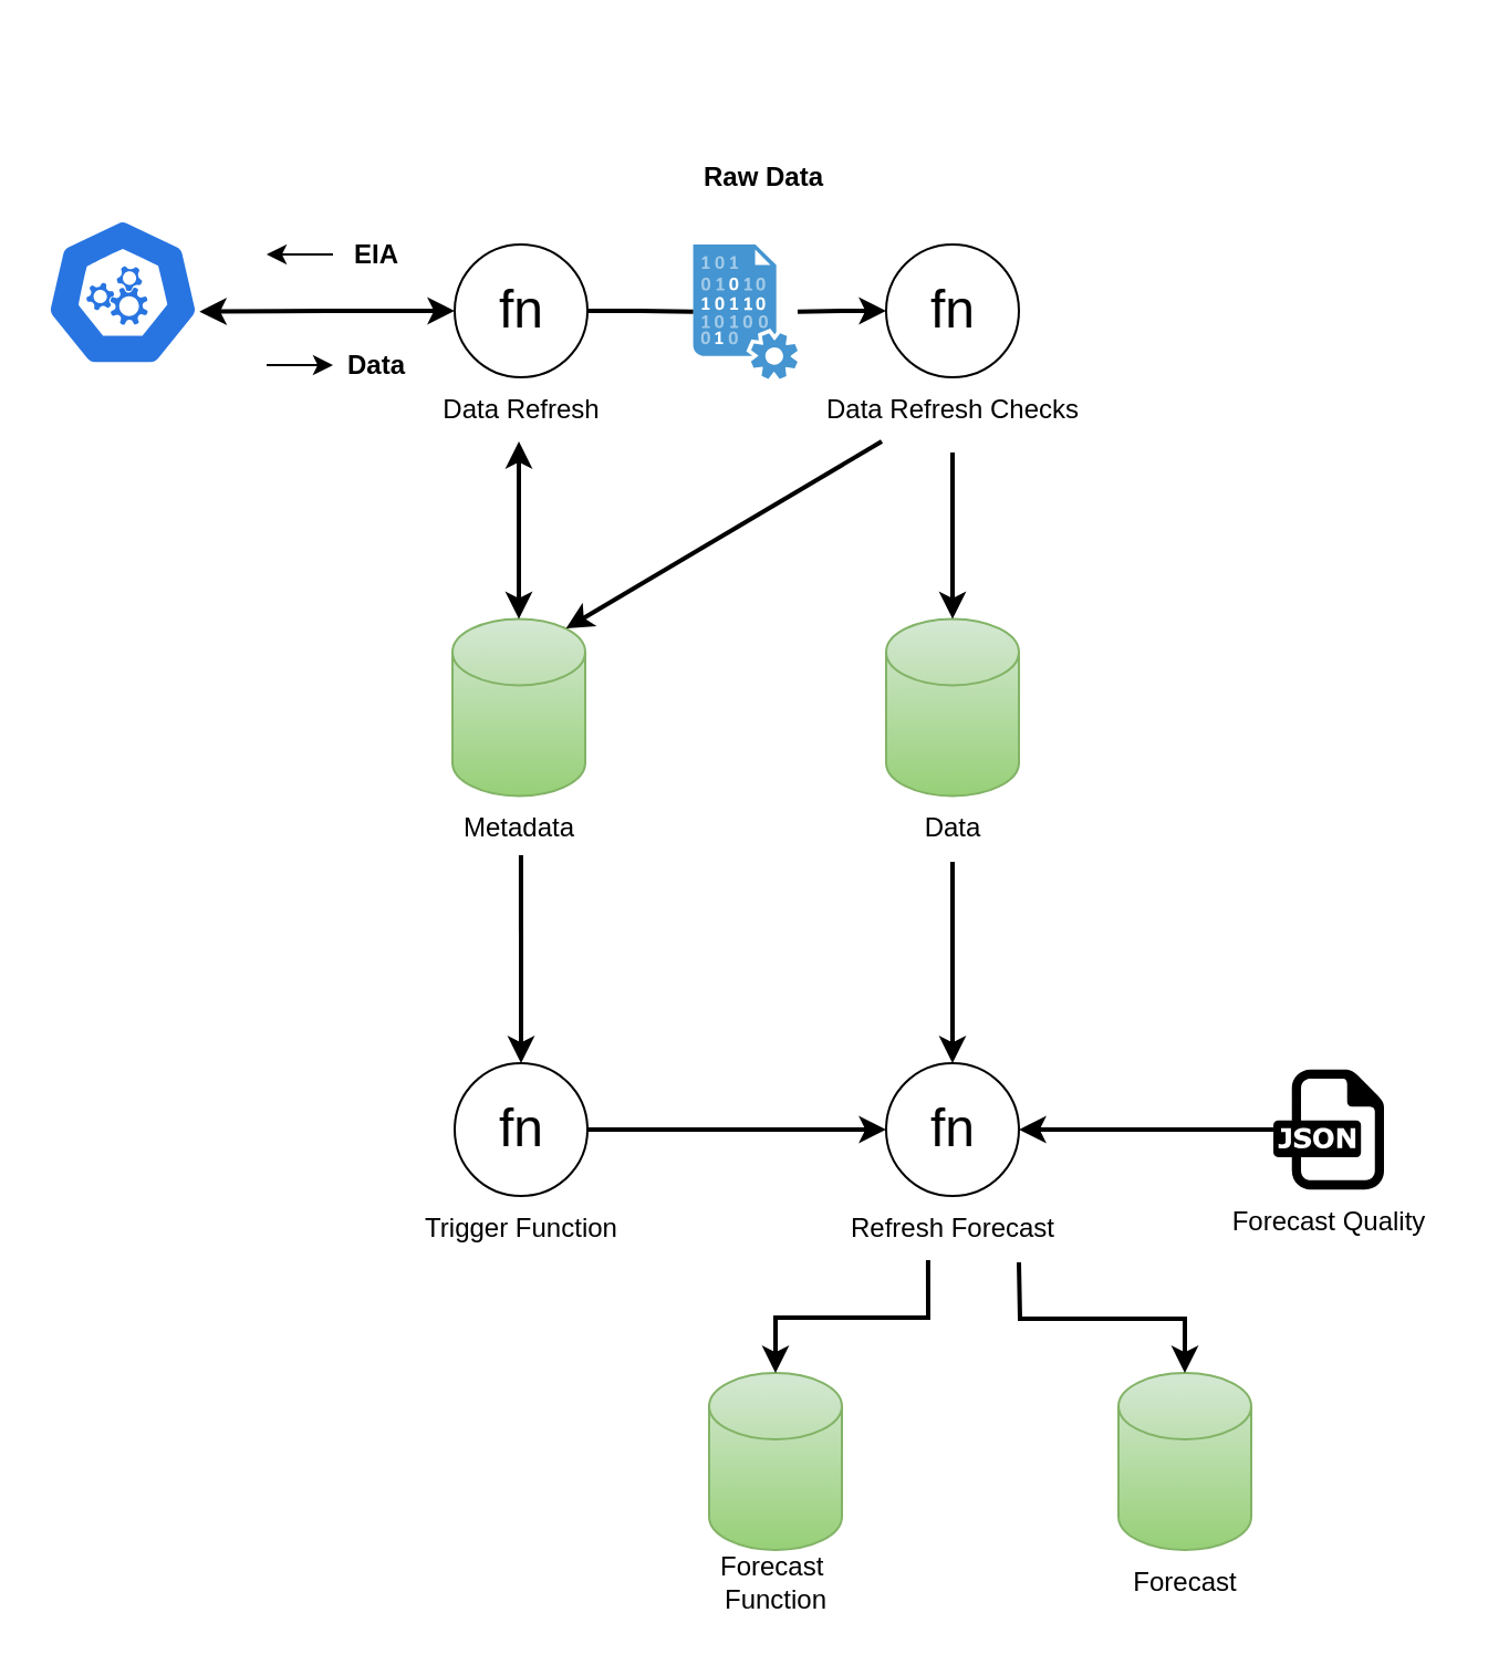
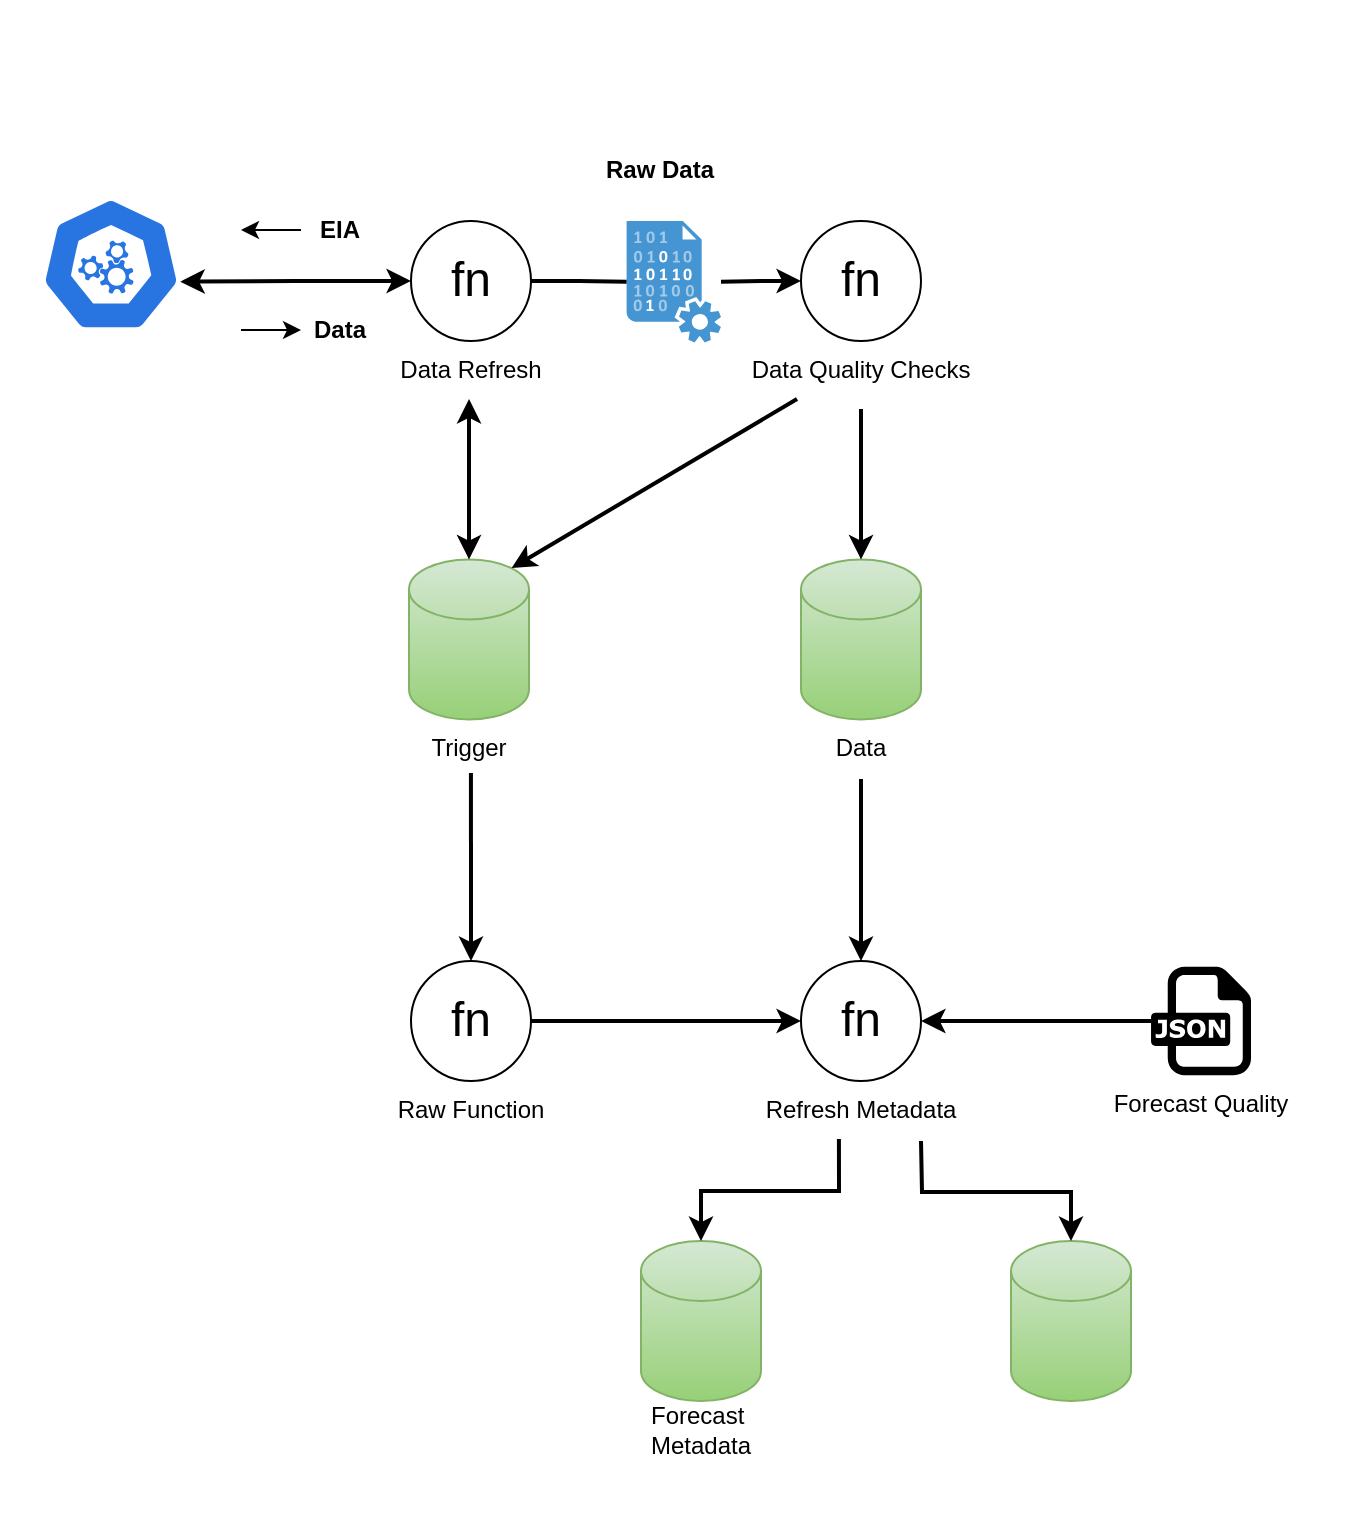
  <mxCell id="0" />
  <mxCell id="1" parent="0" />
  <mxCell id="2" value="&lt;b&gt;EIA&lt;/b&gt;" style="text;html=1;align=center;verticalAlign=middle;whiteSpace=wrap;rounded=0;" vertex="1" parent="1"><mxGeometry x="140" y="100" width="60" height="30" as="geometry" /></mxCell>
  <mxCell id="3" value="" style="group" vertex="1" connectable="0" parent="1"><mxGeometry x="400" y="279.2" width="60" height="110" as="geometry" /></mxCell>
  <mxCell id="4" value="" style="shape=cylinder3;whiteSpace=wrap;html=1;boundedLbl=1;backgroundOutline=1;size=15;fillColor=#d5e8d4;gradientColor=#97d077;strokeColor=#82b366;" vertex="1" parent="3"><mxGeometry width="60" height="80" as="geometry" /></mxCell>
  <mxCell id="5" value="Data" style="text;html=1;align=center;verticalAlign=middle;resizable=0;points=[];autosize=1;strokeColor=none;fillColor=none;" vertex="1" parent="3"><mxGeometry x="5" y="80" width="50" height="30" as="geometry" /></mxCell>
  <mxCell id="6" value="" style="group" vertex="1" connectable="0" parent="1"><mxGeometry x="199" y="279.2" width="70" height="110" as="geometry" /></mxCell>
  <mxCell id="7" value="" style="shape=cylinder3;whiteSpace=wrap;html=1;boundedLbl=1;backgroundOutline=1;size=15;fillColor=#d5e8d4;strokeColor=#82b366;gradientColor=#97d077;" vertex="1" parent="6"><mxGeometry x="5" width="60" height="80" as="geometry" /></mxCell>
- <mxCell id="8" value="Metadata" style="text;html=1;align=center;verticalAlign=middle;resizable=0;points=[];autosize=1;strokeColor=none;fillColor=none;" vertex="1" parent="6"><mxGeometry y="80" width="70" height="30" as="geometry" /></mxCell>
+ <mxCell id="8" value="Trigger" style="text;html=1;align=center;verticalAlign=middle;resizable=0;points=[];autosize=1;strokeColor=none;fillColor=none;" vertex="1" parent="6"><mxGeometry y="80" width="70" height="30" as="geometry" /></mxCell>
  <mxCell id="9" value="" style="group" vertex="1" connectable="0" parent="1"><mxGeometry x="20" y="98" width="70" height="97.2" as="geometry" /></mxCell>
  <mxCell id="10" value="" style="aspect=fixed;sketch=0;html=1;dashed=0;whitespace=wrap;verticalLabelPosition=bottom;verticalAlign=top;fillColor=#2875E2;strokeColor=#ffffff;points=[[0.005,0.63,0],[0.1,0.2,0],[0.9,0.2,0],[0.5,0,0],[0.995,0.63,0],[0.72,0.99,0],[0.5,1,0],[0.28,0.99,0]];shape=mxgraph.kubernetes.icon2;prIcon=api" vertex="1" parent="9"><mxGeometry width="70" height="67.2" as="geometry" /></mxCell>
  <mxCell id="11" value="" style="group" vertex="1" connectable="0" parent="1"><mxGeometry x="190" y="110" width="90" height="90.0" as="geometry" /></mxCell>
  <mxCell id="12" value="fn" style="shape=mxgraph.electrical.abstract.function;html=1;shadow=0;dashed=0;align=center;strokeWidth=1;fontSize=24;aspect=fixed;" vertex="1" parent="11"><mxGeometry x="15" width="60" height="60" as="geometry" /></mxCell>
  <mxCell id="13" value="Data Refresh" style="text;html=1;align=center;verticalAlign=middle;resizable=0;points=[];autosize=1;strokeColor=none;fillColor=none;" vertex="1" parent="11"><mxGeometry y="60.0" width="90" height="30" as="geometry" /></mxCell>
  <mxCell id="14" style="edgeStyle=orthogonalEdgeStyle;rounded=0;orthogonalLoop=1;jettySize=auto;html=1;exitX=0.5;exitY=0;exitDx=0;exitDy=0;exitPerimeter=0;entryX=0.489;entryY=0.967;entryDx=0;entryDy=0;entryPerimeter=0;startArrow=classic;startFill=1;strokeWidth=2;" edge="1" parent="1" source="7" target="13"><mxGeometry relative="1" as="geometry" /></mxCell>
  <mxCell id="15" style="edgeStyle=orthogonalEdgeStyle;rounded=0;orthogonalLoop=1;jettySize=auto;html=1;exitX=0;exitY=0.5;exitDx=0;exitDy=0;exitPerimeter=0;entryX=0.995;entryY=0.63;entryDx=0;entryDy=0;entryPerimeter=0;startArrow=classic;startFill=1;strokeWidth=2;" edge="1" parent="1" source="12" target="10"><mxGeometry relative="1" as="geometry" /></mxCell>
  <mxCell id="16" value="" style="endArrow=classic;html=1;rounded=0;" edge="1" parent="1"><mxGeometry width="50" height="50" relative="1" as="geometry"><mxPoint x="150" y="114.5" as="sourcePoint" /><mxPoint x="120" y="114.5" as="targetPoint" /></mxGeometry></mxCell>
- <mxCell id="17" value="&lt;b&gt;Raw&amp;nbsp;&lt;/b&gt;&lt;b style=&quot;background-color: transparent; color: light-dark(rgb(0, 0, 0), rgb(255, 255, 255));&quot;&gt;Data&lt;/b&gt;" style="text;html=1;align=center;verticalAlign=middle;whiteSpace=wrap;rounded=0;" vertex="1" parent="1"><mxGeometry x="315" y="65" width="60" height="30" as="geometry" /></mxCell>
+ <mxCell id="17" value="&lt;b&gt;Raw&amp;nbsp;&lt;/b&gt;&lt;b style=&quot;background-color: transparent; color: light-dark(rgb(0, 0, 0), rgb(255, 255, 255));&quot;&gt;Data&lt;/b&gt;" style="text;html=1;align=center;verticalAlign=middle;whiteSpace=wrap;rounded=0;" vertex="1" parent="1"><mxGeometry x="300" y="70" width="60" height="30" as="geometry" /></mxCell>
  <mxCell id="18" value="" style="shadow=0;dashed=0;html=1;strokeColor=none;fillColor=#4495D1;labelPosition=center;verticalLabelPosition=bottom;verticalAlign=top;align=center;outlineConnect=0;shape=mxgraph.veeam.data_file;" vertex="1" parent="1"><mxGeometry x="312.8" y="110" width="47.2" height="60.8" as="geometry" /></mxCell>
  <mxCell id="19" style="edgeStyle=orthogonalEdgeStyle;rounded=0;orthogonalLoop=1;jettySize=auto;html=1;exitX=1;exitY=0.5;exitDx=0;exitDy=0;exitPerimeter=0;strokeWidth=2;endArrow=none;startFill=0;" edge="1" parent="1" source="12" target="18"><mxGeometry relative="1" as="geometry" /></mxCell>
  <mxCell id="20" value="" style="group" vertex="1" connectable="0" parent="1"><mxGeometry x="385" y="110" width="110" height="90.0" as="geometry" /></mxCell>
  <mxCell id="21" value="fn" style="shape=mxgraph.electrical.abstract.function;html=1;shadow=0;dashed=0;align=center;strokeWidth=1;fontSize=24;aspect=fixed;" vertex="1" parent="20"><mxGeometry x="15" width="60" height="60" as="geometry" /></mxCell>
- <mxCell id="22" value="Data Refresh Checks" style="text;html=1;align=center;verticalAlign=middle;resizable=0;points=[];autosize=1;strokeColor=none;fillColor=none;" vertex="1" parent="20"><mxGeometry x="-20" y="60.0" width="130" height="30" as="geometry" /></mxCell>
+ <mxCell id="22" value="Data Quality Checks" style="text;html=1;align=center;verticalAlign=middle;resizable=0;points=[];autosize=1;strokeColor=none;fillColor=none;" vertex="1" parent="20"><mxGeometry x="-20" y="60.0" width="130" height="30" as="geometry" /></mxCell>
  <mxCell id="23" style="edgeStyle=orthogonalEdgeStyle;rounded=0;orthogonalLoop=1;jettySize=auto;html=1;exitX=0;exitY=0.5;exitDx=0;exitDy=0;exitPerimeter=0;strokeWidth=2;startArrow=classic;startFill=1;endArrow=none;" edge="1" parent="1" source="21" target="18"><mxGeometry relative="1" as="geometry" /></mxCell>
  <mxCell id="24" style="edgeStyle=orthogonalEdgeStyle;rounded=0;orthogonalLoop=1;jettySize=auto;html=1;exitX=0.5;exitY=0;exitDx=0;exitDy=0;exitPerimeter=0;entryX=0.5;entryY=1.133;entryDx=0;entryDy=0;entryPerimeter=0;startArrow=classic;startFill=1;endArrow=none;strokeWidth=2;" edge="1" parent="1" source="4" target="22"><mxGeometry relative="1" as="geometry" /></mxCell>
  <mxCell id="25" value="&lt;b&gt;Data&lt;/b&gt;" style="text;html=1;align=center;verticalAlign=middle;whiteSpace=wrap;rounded=0;" vertex="1" parent="1"><mxGeometry x="140" y="150" width="60" height="30" as="geometry" /></mxCell>
  <mxCell id="26" value="" style="endArrow=none;html=1;rounded=0;startArrow=classic;startFill=1;" edge="1" parent="1"><mxGeometry width="50" height="50" relative="1" as="geometry"><mxPoint x="150" y="164.5" as="sourcePoint" /><mxPoint x="120" y="164.5" as="targetPoint" /></mxGeometry></mxCell>
  <mxCell id="27" value="" style="shape=image;verticalLabelPosition=bottom;labelBackgroundColor=default;verticalAlign=top;aspect=fixed;imageAspect=0;image=https://docs.pytest.org/en/stable/_static/pytest1.png;imageBackground=default;" vertex="1" parent="1"><mxGeometry x="395" y="20" width="70" height="70" as="geometry" /></mxCell>
  <mxCell id="28" value="" style="group" vertex="1" connectable="0" parent="1"><mxGeometry x="190" y="480" width="100" height="90.0" as="geometry" /></mxCell>
  <mxCell id="29" style="edgeStyle=orthogonalEdgeStyle;rounded=0;orthogonalLoop=1;jettySize=auto;html=1;exitX=1;exitY=0.5;exitDx=0;exitDy=0;exitPerimeter=0;strokeWidth=2;" edge="1" parent="28" source="30"><mxGeometry relative="1" as="geometry"><mxPoint x="210" y="30" as="targetPoint" /></mxGeometry></mxCell>
  <mxCell id="30" value="fn" style="shape=mxgraph.electrical.abstract.function;html=1;shadow=0;dashed=0;align=center;strokeWidth=1;fontSize=24;aspect=fixed;" vertex="1" parent="28"><mxGeometry x="15" width="60" height="60" as="geometry" /></mxCell>
- <mxCell id="31" value="Trigger Function" style="text;html=1;align=center;verticalAlign=middle;resizable=0;points=[];autosize=1;strokeColor=none;fillColor=none;" vertex="1" parent="28"><mxGeometry x="-10" y="60.0" width="110" height="30" as="geometry" /></mxCell>
+ <mxCell id="31" value="Raw Function" style="text;html=1;align=center;verticalAlign=middle;resizable=0;points=[];autosize=1;strokeColor=none;fillColor=none;" vertex="1" parent="28"><mxGeometry x="-10" y="60.0" width="110" height="30" as="geometry" /></mxCell>
  <mxCell id="32" style="edgeStyle=orthogonalEdgeStyle;rounded=0;orthogonalLoop=1;jettySize=auto;html=1;exitX=0.5;exitY=0;exitDx=0;exitDy=0;exitPerimeter=0;entryX=0.514;entryY=0.893;entryDx=0;entryDy=0;entryPerimeter=0;strokeWidth=2;startArrow=classic;startFill=1;endArrow=none;" edge="1" parent="1" source="30" target="8"><mxGeometry relative="1" as="geometry" /></mxCell>
  <mxCell id="33" value="" style="group" vertex="1" connectable="0" parent="1"><mxGeometry x="385" y="480" width="105" height="90.0" as="geometry" /></mxCell>
  <mxCell id="34" value="fn" style="shape=mxgraph.electrical.abstract.function;html=1;shadow=0;dashed=0;align=center;strokeWidth=1;fontSize=24;aspect=fixed;" vertex="1" parent="33"><mxGeometry x="15" width="60" height="60" as="geometry" /></mxCell>
- <mxCell id="35" value="Refresh Forecast" style="text;html=1;align=center;verticalAlign=middle;resizable=0;points=[];autosize=1;strokeColor=none;fillColor=none;" vertex="1" parent="33"><mxGeometry x="-15" y="60.0" width="120" height="30" as="geometry" /></mxCell>
+ <mxCell id="35" value="Refresh Metadata" style="text;html=1;align=center;verticalAlign=middle;resizable=0;points=[];autosize=1;strokeColor=none;fillColor=none;" vertex="1" parent="33"><mxGeometry x="-15" y="60.0" width="120" height="30" as="geometry" /></mxCell>
  <mxCell id="36" value="" style="group" vertex="1" connectable="0" parent="1"><mxGeometry x="315" y="620" width="70" height="115" as="geometry" /></mxCell>
  <mxCell id="37" value="" style="shape=cylinder3;whiteSpace=wrap;html=1;boundedLbl=1;backgroundOutline=1;size=15;fillColor=#d5e8d4;strokeColor=#82b366;gradientColor=#97d077;" vertex="1" parent="36"><mxGeometry x="5" width="60" height="80" as="geometry" /></mxCell>
- <mxCell id="38" value="Forecast&amp;nbsp;&lt;div&gt;Function&lt;/div&gt;" style="text;html=1;align=center;verticalAlign=middle;resizable=0;points=[];autosize=1;strokeColor=none;fillColor=none;" vertex="1" parent="36"><mxGeometry y="75" width="70" height="40" as="geometry" /></mxCell>
+ <mxCell id="38" value="Forecast&amp;nbsp;&lt;div&gt;Metadata&lt;/div&gt;" style="text;html=1;align=center;verticalAlign=middle;resizable=0;points=[];autosize=1;strokeColor=none;fillColor=none;" vertex="1" parent="36"><mxGeometry y="75" width="70" height="40" as="geometry" /></mxCell>
  <mxCell id="39" value="" style="group" vertex="1" connectable="0" parent="1"><mxGeometry x="500" y="620" width="70" height="115" as="geometry" /></mxCell>
  <mxCell id="40" value="" style="shape=cylinder3;whiteSpace=wrap;html=1;boundedLbl=1;backgroundOutline=1;size=15;fillColor=#d5e8d4;strokeColor=#82b366;gradientColor=#97d077;" vertex="1" parent="39"><mxGeometry x="5" width="60" height="80" as="geometry" /></mxCell>
- <mxCell id="41" value="Forecast" style="text;html=1;align=center;verticalAlign=middle;resizable=0;points=[];autosize=1;strokeColor=none;fillColor=none;" vertex="1" parent="39"><mxGeometry y="80" width="70" height="30" as="geometry" /></mxCell>
  <mxCell id="42" style="edgeStyle=orthogonalEdgeStyle;rounded=0;orthogonalLoop=1;jettySize=auto;html=1;exitX=0.5;exitY=0;exitDx=0;exitDy=0;exitPerimeter=0;entryX=0.5;entryY=0.993;entryDx=0;entryDy=0;entryPerimeter=0;strokeWidth=2;startArrow=classic;startFill=1;endArrow=none;" edge="1" parent="1" source="34" target="5"><mxGeometry relative="1" as="geometry" /></mxCell>
  <mxCell id="43" style="rounded=0;orthogonalLoop=1;jettySize=auto;html=1;exitX=0.855;exitY=0;exitDx=0;exitDy=4.35;exitPerimeter=0;entryX=0.254;entryY=0.967;entryDx=0;entryDy=0;entryPerimeter=0;endArrow=none;startFill=1;startArrow=classic;strokeWidth=2;" edge="1" parent="1" source="7" target="22"><mxGeometry relative="1" as="geometry" /></mxCell>
  <mxCell id="44" style="edgeStyle=orthogonalEdgeStyle;rounded=0;orthogonalLoop=1;jettySize=auto;html=1;exitX=1;exitY=0.5;exitDx=0;exitDy=0;exitPerimeter=0;endArrow=none;startFill=1;startArrow=classic;strokeWidth=2;" edge="1" parent="1" source="34" target="46"><mxGeometry relative="1" as="geometry" /></mxCell>
  <mxCell id="45" value="" style="group" vertex="1" connectable="0" parent="1"><mxGeometry x="540" y="482.93" width="120" height="84.14" as="geometry" /></mxCell>
  <mxCell id="46" value="" style="dashed=0;outlineConnect=0;html=1;align=center;labelPosition=center;verticalLabelPosition=bottom;verticalAlign=top;shape=mxgraph.weblogos.json;aspect=fixed;" vertex="1" parent="45"><mxGeometry x="35" width="50" height="54.14" as="geometry" /></mxCell>
  <mxCell id="47" value="Forecast Quality" style="text;html=1;align=center;verticalAlign=middle;resizable=0;points=[];autosize=1;strokeColor=none;fillColor=none;" vertex="1" parent="45"><mxGeometry y="54.14" width="120" height="30" as="geometry" /></mxCell>
  <mxCell id="48" style="edgeStyle=orthogonalEdgeStyle;rounded=0;orthogonalLoop=1;jettySize=auto;html=1;exitX=0.5;exitY=0;exitDx=0;exitDy=0;exitPerimeter=0;endArrow=none;startFill=1;startArrow=classic;strokeWidth=2;" edge="1" parent="1" source="40"><mxGeometry relative="1" as="geometry"><mxPoint x="460" y="570" as="targetPoint" /></mxGeometry></mxCell>
  <mxCell id="49" style="edgeStyle=orthogonalEdgeStyle;rounded=0;orthogonalLoop=1;jettySize=auto;html=1;exitX=0.5;exitY=0;exitDx=0;exitDy=0;exitPerimeter=0;entryX=0.408;entryY=0.967;entryDx=0;entryDy=0;entryPerimeter=0;endArrow=none;startFill=1;startArrow=classic;strokeWidth=2;" edge="1" parent="1" source="37" target="35"><mxGeometry relative="1" as="geometry" /></mxCell>
